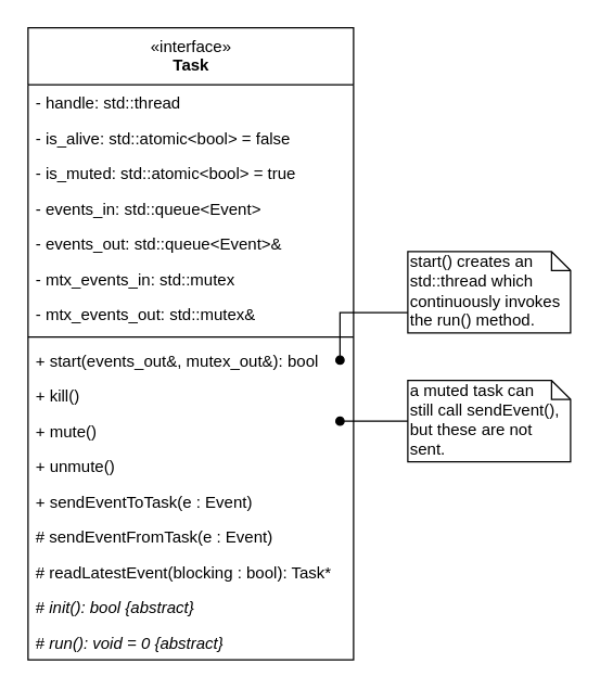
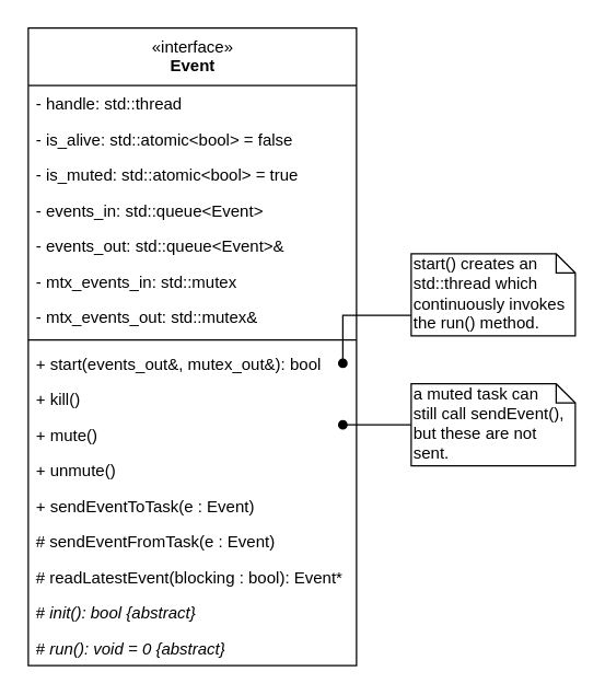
  <mxCell id="0" />
  <mxCell id="1" parent="0" />
  <mxCell id="2" value="start() creates an std::thread which continuously invokes the run() method." style="shape=note;whiteSpace=wrap;html=1;size=14;verticalAlign=top;align=left;spacingTop=-6;" parent="1" vertex="1"><mxGeometry x="300" y="185" width="120" height="60" as="geometry" /></mxCell>
- <mxCell id="3" value="&lt;span style=&quot;font-weight: normal&quot;&gt;«interface»&lt;br&gt;&lt;/span&gt;Task" style="swimlane;fontStyle=1;align=center;verticalAlign=top;childLayout=stackLayout;horizontal=1;startSize=42;horizontalStack=0;resizeParent=1;resizeParentMax=0;resizeLast=0;collapsible=1;marginBottom=0;html=1;" parent="1" vertex="1"><mxGeometry x="20" y="20" width="240" height="466" as="geometry"><mxRectangle x="80" y="80" width="90" height="42" as="alternateBounds" /></mxGeometry></mxCell>
+ <mxCell id="3" value="&lt;span style=&quot;font-weight: normal&quot;&gt;«interface»&lt;br&gt;&lt;/span&gt;Event" style="swimlane;fontStyle=1;align=center;verticalAlign=top;childLayout=stackLayout;horizontal=1;startSize=42;horizontalStack=0;resizeParent=1;resizeParentMax=0;resizeLast=0;collapsible=1;marginBottom=0;html=1;" parent="1" vertex="1"><mxGeometry x="20" y="20" width="240" height="466" as="geometry"><mxRectangle x="80" y="80" width="90" height="42" as="alternateBounds" /></mxGeometry></mxCell>
  <mxCell id="4" value="- handle: std::thread" style="text;strokeColor=none;fillColor=none;align=left;verticalAlign=top;spacingLeft=4;spacingRight=4;overflow=hidden;rotatable=0;points=[[0,0.5],[1,0.5]];portConstraint=eastwest;" parent="3" vertex="1"><mxGeometry y="42" width="240" height="26" as="geometry" /></mxCell>
  <mxCell id="5" value="- is_alive: std::atomic&lt;bool&gt; = false" style="text;strokeColor=none;fillColor=none;align=left;verticalAlign=top;spacingLeft=4;spacingRight=4;overflow=hidden;rotatable=0;points=[[0,0.5],[1,0.5]];portConstraint=eastwest;" parent="3" vertex="1"><mxGeometry y="68" width="240" height="26" as="geometry" /></mxCell>
  <mxCell id="6" value="- is_muted: std::atomic&lt;bool&gt; = true" style="text;strokeColor=none;fillColor=none;align=left;verticalAlign=top;spacingLeft=4;spacingRight=4;overflow=hidden;rotatable=0;points=[[0,0.5],[1,0.5]];portConstraint=eastwest;" vertex="1" parent="3"><mxGeometry y="94" width="240" height="26" as="geometry" /></mxCell>
  <mxCell id="7" value="- events_in: std::queue&lt;Event&gt;" style="text;strokeColor=none;fillColor=none;align=left;verticalAlign=top;spacingLeft=4;spacingRight=4;overflow=hidden;rotatable=0;points=[[0,0.5],[1,0.5]];portConstraint=eastwest;" vertex="1" parent="3"><mxGeometry y="120" width="240" height="26" as="geometry" /></mxCell>
  <mxCell id="8" value="- events_out: std::queue&lt;Event&gt;&amp;" style="text;strokeColor=none;fillColor=none;align=left;verticalAlign=top;spacingLeft=4;spacingRight=4;overflow=hidden;rotatable=0;points=[[0,0.5],[1,0.5]];portConstraint=eastwest;" vertex="1" parent="3"><mxGeometry y="146" width="240" height="26" as="geometry" /></mxCell>
  <mxCell id="9" value="- mtx_events_in: std::mutex" style="text;strokeColor=none;fillColor=none;align=left;verticalAlign=top;spacingLeft=4;spacingRight=4;overflow=hidden;rotatable=0;points=[[0,0.5],[1,0.5]];portConstraint=eastwest;" vertex="1" parent="3"><mxGeometry y="172" width="240" height="26" as="geometry" /></mxCell>
  <mxCell id="10" value="- mtx_events_out: std::mutex&amp;" style="text;strokeColor=none;fillColor=none;align=left;verticalAlign=top;spacingLeft=4;spacingRight=4;overflow=hidden;rotatable=0;points=[[0,0.5],[1,0.5]];portConstraint=eastwest;" vertex="1" parent="3"><mxGeometry y="198" width="240" height="26" as="geometry" /></mxCell>
  <mxCell id="11" value="" style="line;strokeWidth=1;fillColor=none;align=left;verticalAlign=middle;spacingTop=-1;spacingLeft=3;spacingRight=3;rotatable=0;labelPosition=right;points=[];portConstraint=eastwest;" parent="3" vertex="1"><mxGeometry y="224" width="240" height="8" as="geometry" /></mxCell>
  <mxCell id="12" value="+ start(events_out&amp;, mutex_out&amp;): bool" style="text;strokeColor=none;fillColor=none;align=left;verticalAlign=top;spacingLeft=4;spacingRight=4;overflow=hidden;rotatable=0;points=[[0,0.5],[1,0.5]];portConstraint=eastwest;" parent="3" vertex="1"><mxGeometry y="232" width="240" height="26" as="geometry" /></mxCell>
  <mxCell id="13" value="+ kill()" style="text;strokeColor=none;fillColor=none;align=left;verticalAlign=top;spacingLeft=4;spacingRight=4;overflow=hidden;rotatable=0;points=[[0,0.5],[1,0.5]];portConstraint=eastwest;" vertex="1" parent="3"><mxGeometry y="258" width="240" height="26" as="geometry" /></mxCell>
  <mxCell id="14" value="+ mute()" style="text;strokeColor=none;fillColor=none;align=left;verticalAlign=top;spacingLeft=4;spacingRight=4;overflow=hidden;rotatable=0;points=[[0,0.5],[1,0.5]];portConstraint=eastwest;" vertex="1" parent="3"><mxGeometry y="284" width="240" height="26" as="geometry" /></mxCell>
  <mxCell id="15" value="+ unmute()" style="text;strokeColor=none;fillColor=none;align=left;verticalAlign=top;spacingLeft=4;spacingRight=4;overflow=hidden;rotatable=0;points=[[0,0.5],[1,0.5]];portConstraint=eastwest;" vertex="1" parent="3"><mxGeometry y="310" width="240" height="26" as="geometry" /></mxCell>
  <mxCell id="16" value="+ sendEventToTask(e : Event)" style="text;strokeColor=none;fillColor=none;align=left;verticalAlign=top;spacingLeft=4;spacingRight=4;overflow=hidden;rotatable=0;points=[[0,0.5],[1,0.5]];portConstraint=eastwest;" vertex="1" parent="3"><mxGeometry y="336" width="240" height="26" as="geometry" /></mxCell>
  <mxCell id="17" value="# sendEventFromTask(e : Event)" style="text;strokeColor=none;fillColor=none;align=left;verticalAlign=top;spacingLeft=4;spacingRight=4;overflow=hidden;rotatable=0;points=[[0,0.5],[1,0.5]];portConstraint=eastwest;" vertex="1" parent="3"><mxGeometry y="362" width="240" height="26" as="geometry" /></mxCell>
- <mxCell id="18" value="# readLatestEvent(blocking : bool): Task*" style="text;strokeColor=none;fillColor=none;align=left;verticalAlign=top;spacingLeft=4;spacingRight=4;overflow=hidden;rotatable=0;points=[[0,0.5],[1,0.5]];portConstraint=eastwest;" vertex="1" parent="3"><mxGeometry y="388" width="240" height="26" as="geometry" /></mxCell>
+ <mxCell id="18" value="# readLatestEvent(blocking : bool): Event*" style="text;strokeColor=none;fillColor=none;align=left;verticalAlign=top;spacingLeft=4;spacingRight=4;overflow=hidden;rotatable=0;points=[[0,0.5],[1,0.5]];portConstraint=eastwest;" vertex="1" parent="3"><mxGeometry y="388" width="240" height="26" as="geometry" /></mxCell>
  <mxCell id="19" value="&lt;span style=&quot;font-style: normal&quot;&gt;#&lt;/span&gt; init(): bool {abstract}" style="text;strokeColor=none;fillColor=none;align=left;verticalAlign=top;spacingLeft=4;spacingRight=4;overflow=hidden;rotatable=0;points=[[0,0.5],[1,0.5]];portConstraint=eastwest;fontStyle=2;html=1;" parent="3" vertex="1"><mxGeometry y="414" width="240" height="26" as="geometry" /></mxCell>
  <mxCell id="20" value="&lt;span style=&quot;font-style: normal&quot;&gt;#&lt;/span&gt; run(): void = 0 {abstract}" style="text;strokeColor=none;fillColor=none;align=left;verticalAlign=top;spacingLeft=4;spacingRight=4;overflow=hidden;rotatable=0;points=[[0,0.5],[1,0.5]];portConstraint=eastwest;fontStyle=2;html=1;" parent="3" vertex="1"><mxGeometry y="440" width="240" height="26" as="geometry" /></mxCell>
  <mxCell id="21" style="edgeStyle=orthogonalEdgeStyle;rounded=0;orthogonalLoop=1;jettySize=auto;html=1;endArrow=oval;endFill=1;" parent="1" source="2" edge="1"><mxGeometry relative="1" as="geometry"><mxPoint x="250" y="265" as="targetPoint" /><Array as="points"><mxPoint x="250" y="230" /></Array></mxGeometry></mxCell>
  <mxCell id="22" value="a muted task can&lt;br&gt;still call sendEvent(),&lt;br&gt;but these are not sent." style="shape=note;whiteSpace=wrap;html=1;size=14;verticalAlign=top;align=left;spacingTop=-6;" vertex="1" parent="1"><mxGeometry x="300" y="280" width="120" height="60" as="geometry" /></mxCell>
  <mxCell id="23" style="edgeStyle=orthogonalEdgeStyle;rounded=0;orthogonalLoop=1;jettySize=auto;html=1;endArrow=oval;endFill=1;" edge="1" source="22" parent="1"><mxGeometry relative="1" as="geometry"><mxPoint x="250" y="310" as="targetPoint" /></mxGeometry></mxCell>
